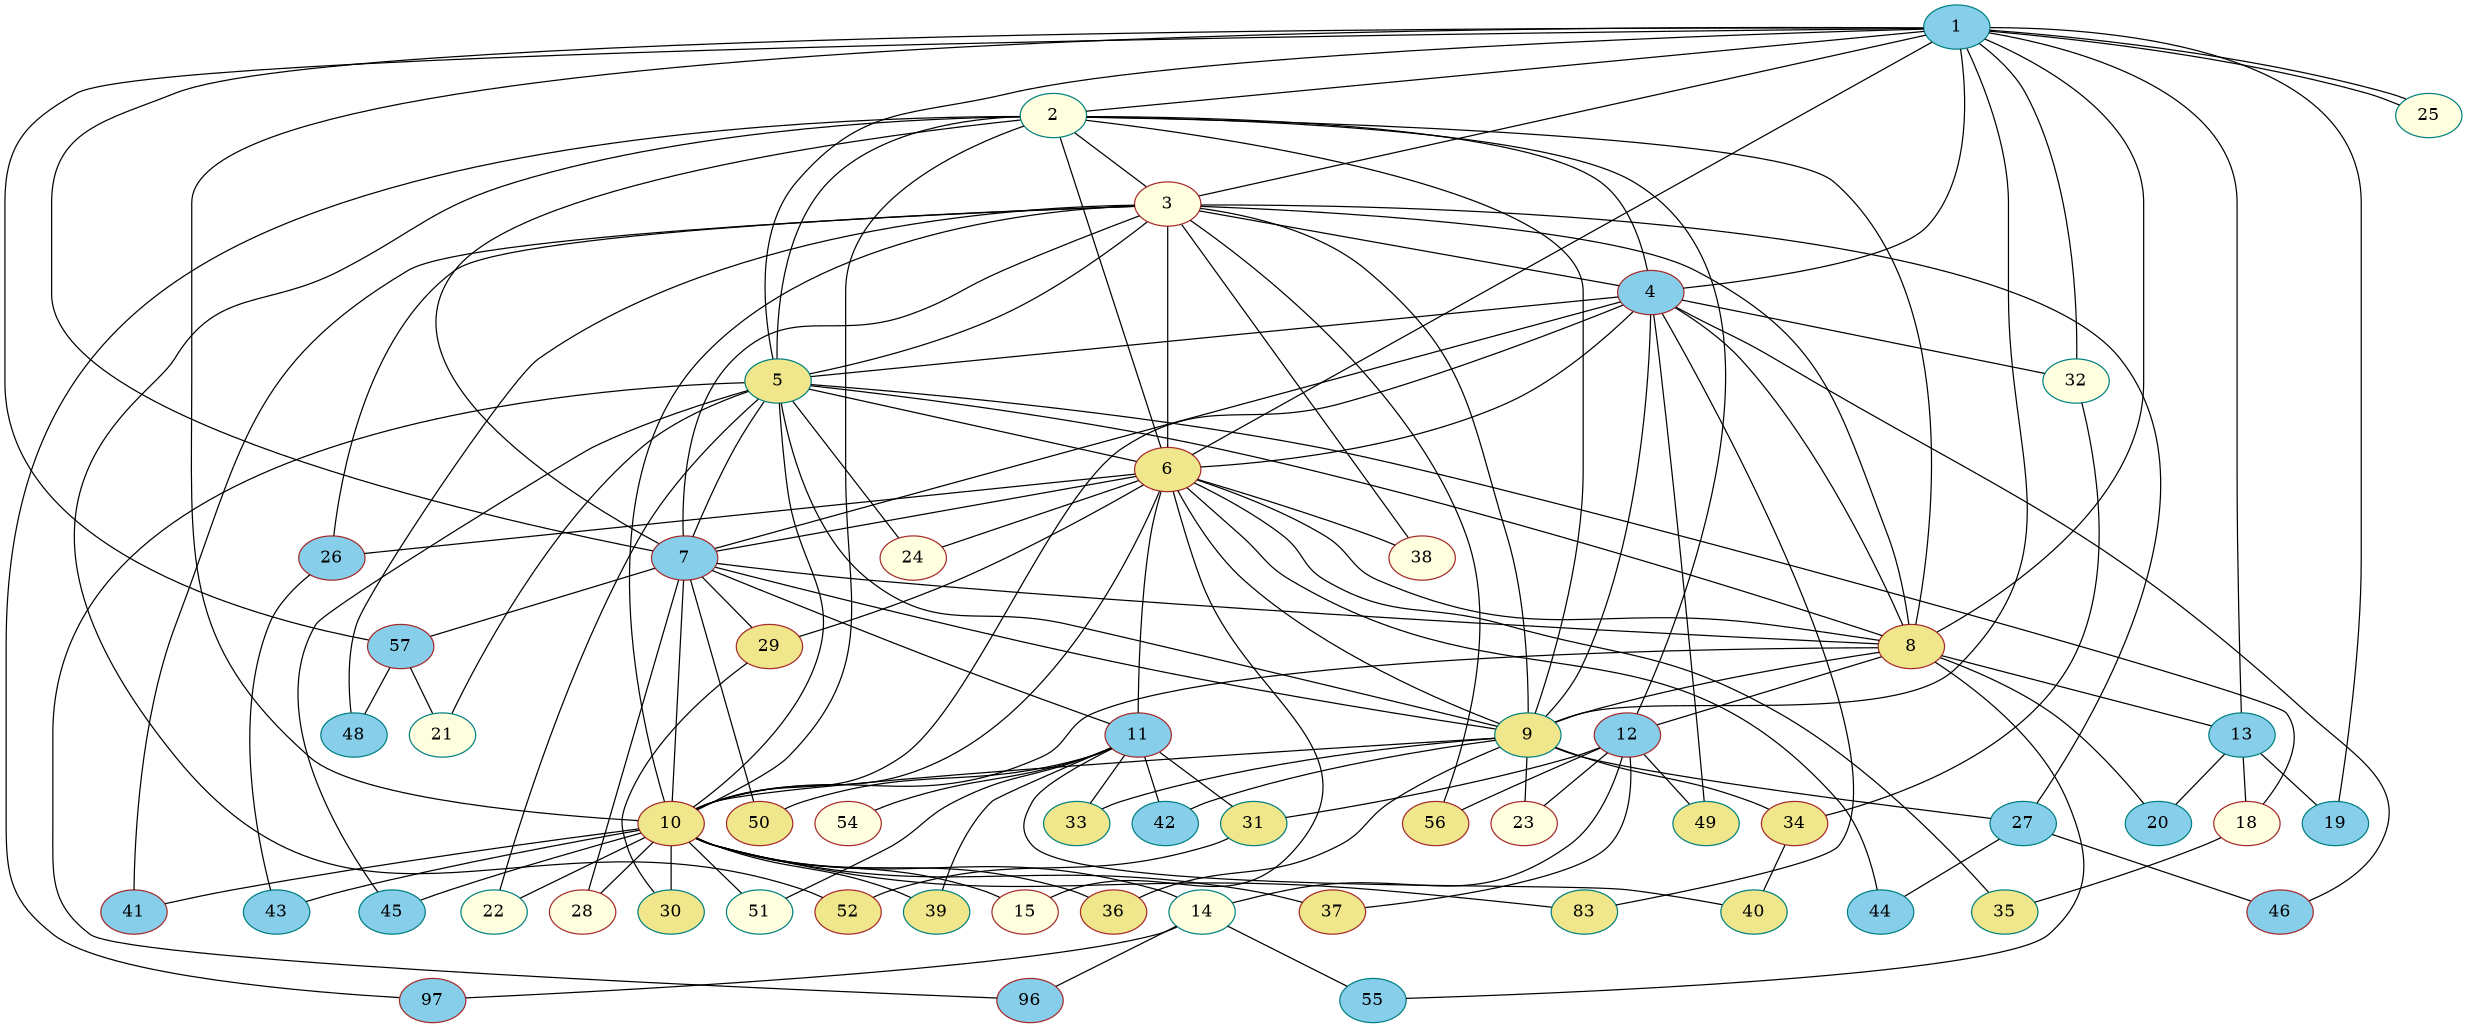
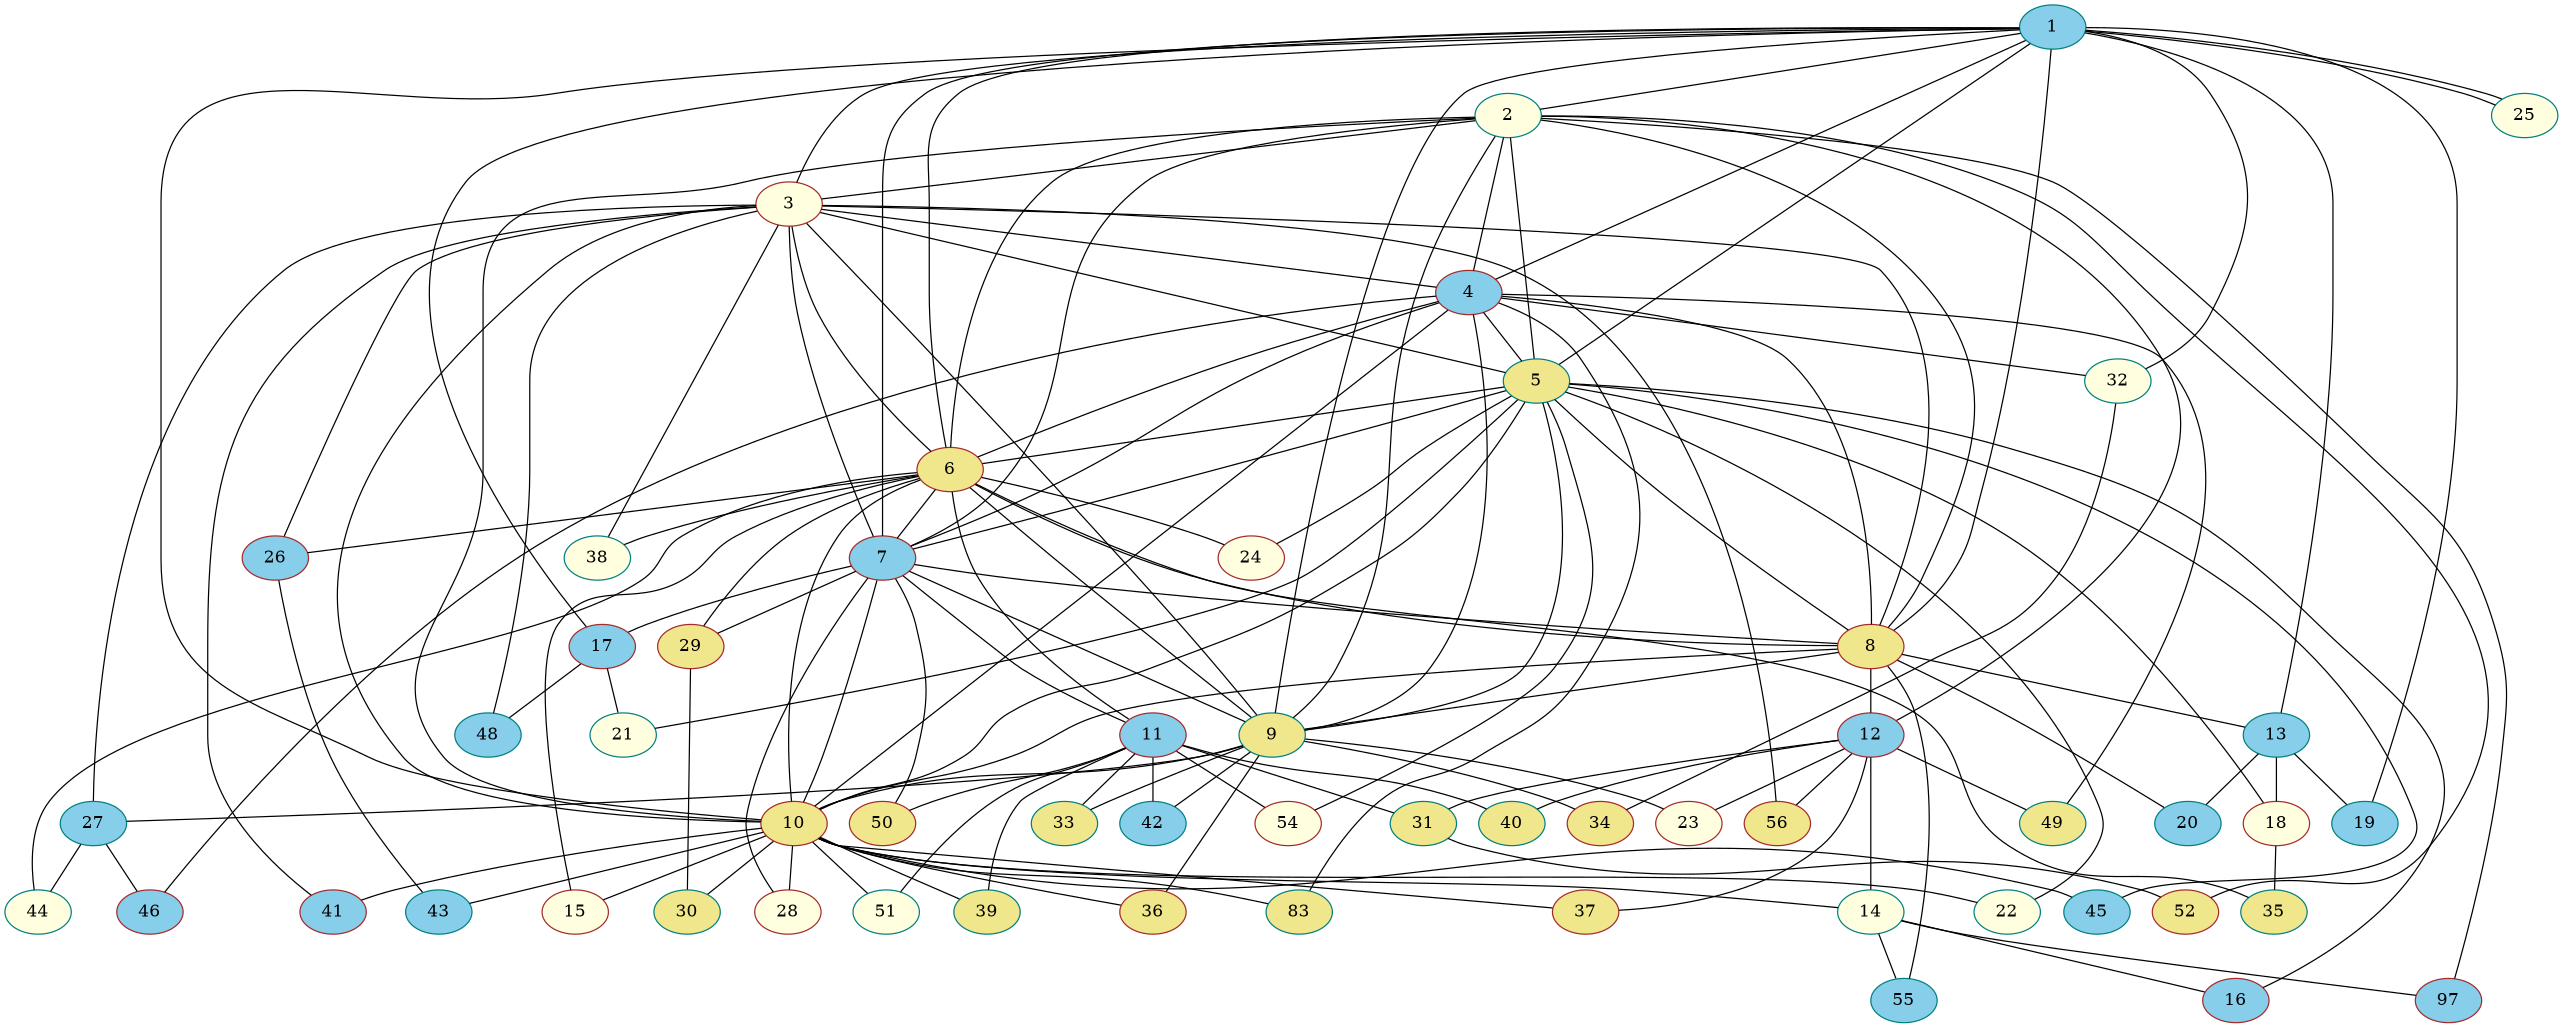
  graph {
    node [color=teal fillcolor=skyblue style=filled]
    1
    2 [fillcolor=lightyellow]
    3 [color=brown fillcolor=lightyellow]
    4 [color=brown]
    5 [fillcolor=khaki]
    6 [color=brown fillcolor=khaki]
    7 [color=brown]
    8 [color=brown fillcolor=khaki]
    9 [fillcolor=khaki]
    10 [color=brown fillcolor=khaki]
    13
-   17 [color=brown label=57]
+   17 [color=brown]
    19
    25 [fillcolor=lightyellow]
    32 [fillcolor=lightyellow]
    12 [color=brown]
    n17 [color=brown label=97]
    52 [color=brown fillcolor=khaki]
    26 [color=brown]
    27
-   38 [color=brown fillcolor=lightyellow]
+   38 [fillcolor=lightyellow]
    41 [color=brown]
    48
    56 [color=brown fillcolor=khaki]
    46 [color=brown]
    49 [fillcolor=khaki]
    n27 [fillcolor=khaki label=83]
-   16 [color=brown label=96]
+   16 [color=brown]
    18 [color=brown fillcolor=lightyellow]
    21 [fillcolor=lightyellow]
    22 [fillcolor=lightyellow]
    24 [color=brown fillcolor=lightyellow]
    45
    54 [color=brown fillcolor=lightyellow]
    11 [color=brown]
    15 [color=brown fillcolor=lightyellow]
    29 [color=brown fillcolor=khaki]
    35 [fillcolor=khaki]
-   44
+   44 [fillcolor=lightyellow]
    28 [color=brown fillcolor=lightyellow]
    50 [color=brown fillcolor=khaki]
    20
    55
    23 [color=brown fillcolor=lightyellow]
    33 [fillcolor=khaki]
    34 [color=brown fillcolor=khaki]
    36 [color=brown fillcolor=khaki]
    42
    14 [fillcolor=lightyellow]
    30 [fillcolor=khaki]
    37 [color=brown fillcolor=khaki]
    39 [fillcolor=khaki]
    43
    51 [fillcolor=lightyellow]
    31 [fillcolor=khaki]
    40 [fillcolor=khaki]
    1 -- 2
    1 -- 3
    1 -- 4
    1 -- 5
    1 -- 6
    1 -- 7
    1 -- 8
    1 -- 9
    1 -- 10
    1 -- 13
    1 -- 17
    1 -- 19
    1 -- 25
    1 -- 25
    1 -- 32
    2 -- 3
    2 -- 4
    2 -- 5
    2 -- 6
    2 -- 7
    2 -- 8
    2 -- 9
    2 -- 10
    2 -- 12
    2 -- n17
    2 -- 52
    3 -- 4
    3 -- 5
    3 -- 6
    3 -- 7
    3 -- 8
    3 -- 9
    3 -- 10
    3 -- 26
    3 -- 27
    3 -- 38
    3 -- 41
    3 -- 48
    3 -- 56
    4 -- 5
    4 -- 6
    4 -- 7
    4 -- 8
    4 -- 9
    4 -- 10
    4 -- 32
    4 -- 46
    4 -- 49
    4 -- n27
    5 -- 6
    5 -- 7
    5 -- 8
    5 -- 9
    5 -- 10
    5 -- 16
    5 -- 18
    5 -- 21
    5 -- 22
    5 -- 24
    5 -- 45
+   5 -- 54
    6 -- 7
    6 -- 8
    6 -- 9
    6 -- 10
    6 -- 26
    6 -- 38
    6 -- 24
    6 -- 11
    6 -- 15
    6 -- 29
    6 -- 35
    6 -- 44
    7 -- 8
    7 -- 9
    7 -- 10
    7 -- 17
    7 -- 11
    7 -- 29
    7 -- 28
    7 -- 50
    8 -- 9
    8 -- 10
    8 -- 13
    8 -- 12
    8 -- 20
    8 -- 55
    9 -- 10
    9 -- 27
    9 -- 23
    9 -- 33
    9 -- 34
    9 -- 36
    9 -- 42
    10 -- 41
    10 -- n27
    10 -- 22
    10 -- 45
    10 -- 15
    10 -- 28
    10 -- 36
    10 -- 14
    10 -- 30
    10 -- 37
    10 -- 39
    10 -- 43
    10 -- 51
    13 -- 19
    13 -- 18
    13 -- 20
    17 -- 48
    17 -- 21
    32 -- 34
    12 -- 56
    12 -- 49
    12 -- 23
    12 -- 14
    12 -- 37
    12 -- 31
    26 -- 43
    27 -- 46
    27 -- 44
    18 -- 35
    11 -- 54
    11 -- 50
    11 -- 33
    11 -- 42
    11 -- 39
    11 -- 51
    11 -- 31
    11 -- 40
    29 -- 30
-   34 -- 40
+   12 -- 40
    14 -- n17
    14 -- 16
    14 -- 55
    31 -- 52
  }
